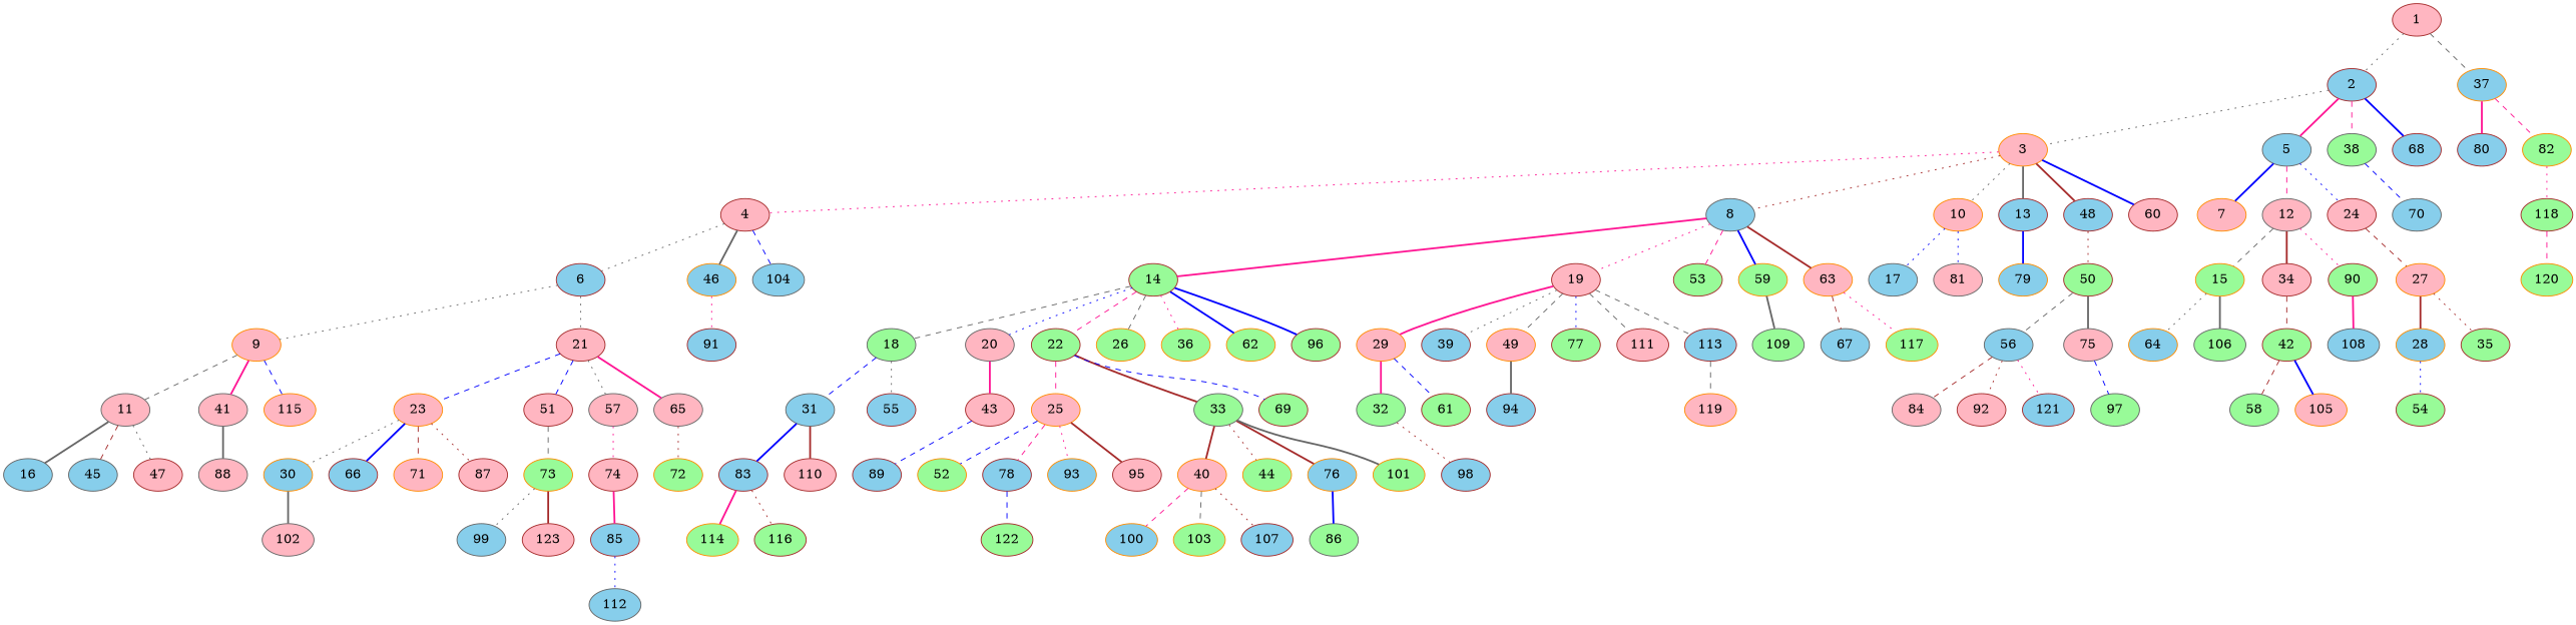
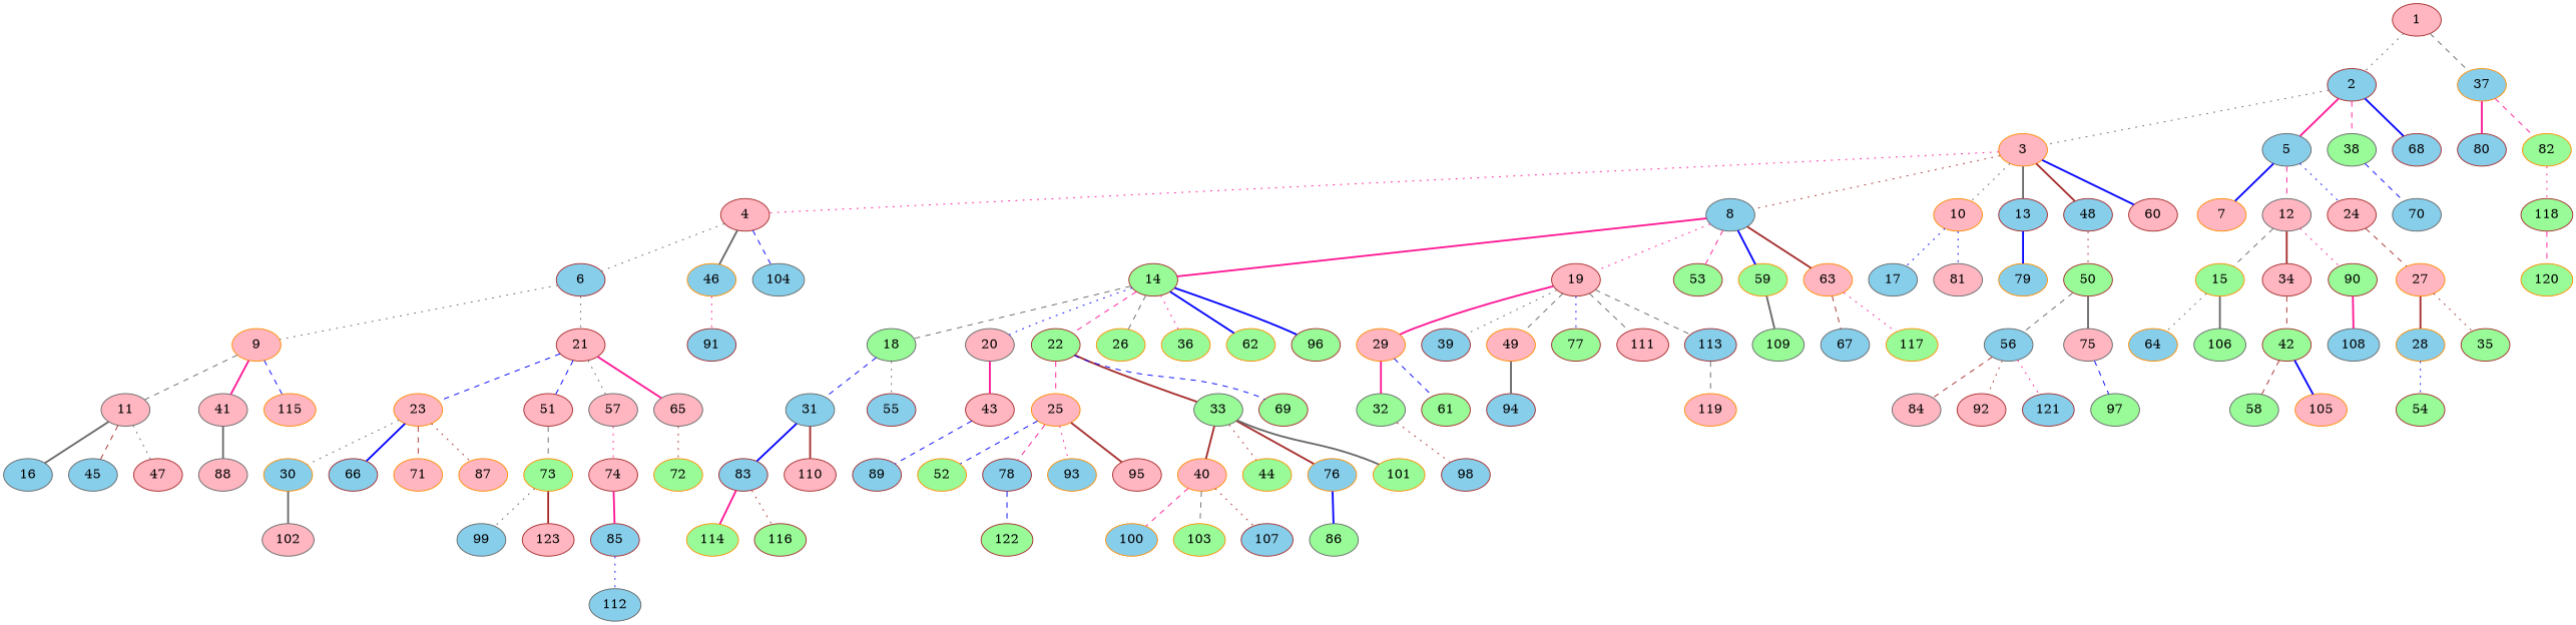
  graph {
    fontname="DejaVu Serif"
    node [color=brown fillcolor=lightpink fontname="DejaVu Serif" style=filled]
    edge [color=gray40 fontname="DejaVu Serif" style=bold]
    2 [fillcolor=skyblue]
    1
    37 [color=darkorange fillcolor=skyblue]
    3 [color=darkorange]
    5 [color=gray40 fillcolor=skyblue]
    38 [color=gray40 fillcolor=palegreen]
    68 [fillcolor=skyblue]
    80 [fillcolor=skyblue]
    82 [color=darkorange fillcolor=palegreen]
    4
    8 [color=gray40 fillcolor=skyblue]
    10 [color=darkorange]
    13 [fillcolor=skyblue]
    48 [fillcolor=skyblue]
    60
    7 [color=darkorange]
    12 [color=gray40]
    24
    70 [color=gray40 fillcolor=skyblue]
    6 [fillcolor=skyblue]
    46 [color=darkorange fillcolor=skyblue]
    104 [color=gray40 fillcolor=skyblue]
    14 [fillcolor=palegreen]
    19
    53 [fillcolor=palegreen]
    59 [color=darkorange fillcolor=palegreen]
    63 [color=darkorange]
    17 [color=gray40 fillcolor=skyblue]
    81 [color=gray40]
    79 [color=darkorange fillcolor=skyblue]
    50 [fillcolor=palegreen]
    9 [color=darkorange]
    21
    91 [fillcolor=skyblue]
    15 [color=darkorange fillcolor=palegreen]
    34
    90 [fillcolor=palegreen]
    27 [color=darkorange]
    11 [color=gray40]
    41 [color=gray40]
    115 [color=darkorange]
    23 [color=darkorange]
    51
    57 [color=gray40]
    65 [color=gray40]
    18 [color=gray40 fillcolor=palegreen]
    20 [color=gray40]
    22 [fillcolor=palegreen]
    26 [color=darkorange fillcolor=palegreen]
    36 [color=darkorange fillcolor=palegreen]
    62 [color=darkorange fillcolor=palegreen]
    96 [fillcolor=palegreen]
    29 [color=darkorange]
    39 [fillcolor=skyblue]
    49 [color=darkorange]
    77 [fillcolor=palegreen]
    111
    113 [fillcolor=skyblue]
    109 [color=gray40 fillcolor=palegreen]
    67 [color=gray40 fillcolor=skyblue]
    117 [color=darkorange fillcolor=palegreen]
    16 [color=gray40 fillcolor=skyblue]
    45 [color=gray40 fillcolor=skyblue]
    47
    88 [color=gray40]
    64 [color=darkorange fillcolor=skyblue]
    106 [color=gray40 fillcolor=palegreen]
    42 [fillcolor=palegreen]
    108 [color=gray40 fillcolor=skyblue]
    31 [color=gray40 fillcolor=skyblue]
    55 [fillcolor=skyblue]
    43
    25 [color=darkorange]
    33 [color=gray40 fillcolor=palegreen]
    69 [fillcolor=palegreen]
    83 [fillcolor=skyblue]
    110
    32 [color=gray40 fillcolor=palegreen]
    61 [fillcolor=palegreen]
    94 [fillcolor=skyblue]
    119 [color=darkorange]
    89 [fillcolor=skyblue]
    30 [color=darkorange fillcolor=skyblue]
    66 [fillcolor=skyblue]
    71 [color=darkorange]
-   87
+   87 [color=darkorange]
    73 [color=darkorange fillcolor=palegreen]
    74
    72 [color=darkorange fillcolor=palegreen]
    52 [color=darkorange fillcolor=palegreen]
    78 [fillcolor=skyblue]
    93 [color=darkorange fillcolor=skyblue]
    95
    40 [color=darkorange]
    44 [color=darkorange fillcolor=palegreen]
    76 [color=darkorange fillcolor=skyblue]
    101 [color=darkorange fillcolor=palegreen]
    102 [color=gray40]
    28 [color=darkorange fillcolor=skyblue]
    35 [fillcolor=palegreen]
    122 [fillcolor=palegreen]
    54 [fillcolor=palegreen]
    98 [fillcolor=skyblue]
    114 [color=darkorange fillcolor=palegreen]
    116 [fillcolor=palegreen]
    100 [color=darkorange fillcolor=skyblue]
    103 [color=darkorange fillcolor=palegreen]
    107 [fillcolor=skyblue]
    86 [color=gray40 fillcolor=palegreen]
    58 [color=gray40 fillcolor=palegreen]
    105 [color=darkorange]
    118 [fillcolor=palegreen]
    56 [color=gray40 fillcolor=skyblue]
    75 [color=gray40]
    84 [color=gray40]
    92
    121 [fillcolor=skyblue]
    97 [color=gray40 fillcolor=palegreen]
    99 [color=gray40 fillcolor=skyblue]
    123
    85 [fillcolor=skyblue]
    112 [color=gray40 fillcolor=skyblue]
    120 [color=darkorange fillcolor=palegreen]
    2 -- 3 [style=dotted]
    2 -- 5 [color=deeppink]
    2 -- 38 [color=deeppink style=dashed]
    2 -- 68 [color=blue]
    1 -- 2 [style=dotted]
    1 -- 37 [style=dashed]
    37 -- 80 [color=deeppink]
    37 -- 82 [color=deeppink style=dashed]
    3 -- 4 [color=deeppink style=dotted]
    3 -- 8 [color=brown style=dotted]
    3 -- 10 [style=dotted]
    3 -- 13
    3 -- 48 [color=brown]
    3 -- 60 [color=blue]
    5 -- 7 [color=blue]
    5 -- 12 [color=deeppink style=dashed]
    5 -- 24 [color=blue style=dotted]
    38 -- 70 [color=blue style=dashed]
    82 -- 118 [color=deeppink style=dotted]
    4 -- 6 [style=dotted]
    4 -- 46
    4 -- 104 [color=blue style=dashed]
    8 -- 14 [color=deeppink]
    8 -- 19 [color=deeppink style=dotted]
    8 -- 53 [color=deeppink style=dashed]
    8 -- 59 [color=blue]
    8 -- 63 [color=brown]
    10 -- 17 [color=blue style=dotted]
    10 -- 81 [color=blue style=dotted]
    13 -- 79 [color=blue]
    48 -- 50 [color=brown style=dotted]
    12 -- 15 [style=dashed]
    12 -- 34 [color=brown]
    12 -- 90 [color=deeppink style=dotted]
    24 -- 27 [color=brown style=dashed]
    6 -- 9 [style=dotted]
    6 -- 21 [style=dotted]
    46 -- 91 [color=deeppink style=dotted]
    14 -- 18 [style=dashed]
    14 -- 20 [color=blue style=dotted]
    14 -- 22 [color=deeppink style=dashed]
    14 -- 26 [style=dashed]
    14 -- 36 [color=deeppink style=dotted]
    14 -- 62 [color=blue]
    14 -- 96 [color=blue]
    19 -- 29 [color=deeppink]
    19 -- 39 [style=dotted]
    19 -- 49 [style=dashed]
    19 -- 77 [color=blue style=dotted]
    19 -- 111 [style=dashed]
    19 -- 113 [style=dashed]
    59 -- 109
    63 -- 67 [color=brown style=dashed]
    63 -- 117 [color=deeppink style=dotted]
    50 -- 56 [style=dashed]
    50 -- 75
    9 -- 11 [style=dashed]
    9 -- 41 [color=deeppink]
    9 -- 115 [color=blue style=dashed]
    21 -- 23 [color=blue style=dashed]
    21 -- 51 [color=blue style=dashed]
    21 -- 57 [style=dotted]
    21 -- 65 [color=deeppink]
    15 -- 64 [style=dotted]
    15 -- 106
    34 -- 42 [color=brown style=dashed]
    90 -- 108 [color=deeppink]
    27 -- 28 [color=brown]
    27 -- 35 [color=brown style=dotted]
    11 -- 16
    11 -- 45 [color=brown style=dashed]
    11 -- 47 [style=dotted]
    41 -- 88
    23 -- 30 [style=dotted]
    23 -- 66 [color=blue]
    23 -- 71 [color=brown style=dashed]
    23 -- 87 [color=brown style=dotted]
    51 -- 73 [style=dashed]
    57 -- 74 [color=deeppink style=dotted]
    65 -- 72 [color=brown style=dotted]
    18 -- 31 [color=blue style=dashed]
    18 -- 55 [style=dotted]
    20 -- 43 [color=deeppink]
    22 -- 25 [color=deeppink style=dashed]
    22 -- 33 [color=brown]
    22 -- 69 [color=blue style=dashed]
    29 -- 32 [color=deeppink]
    29 -- 61 [color=blue style=dashed]
    49 -- 94
    113 -- 119 [style=dashed]
    42 -- 58 [color=brown style=dashed]
    42 -- 105 [color=blue]
    31 -- 83 [color=blue]
    31 -- 110 [color=brown]
    43 -- 89 [color=blue style=dashed]
    25 -- 52 [color=blue style=dashed]
    25 -- 78 [color=deeppink style=dashed]
    25 -- 93 [color=deeppink style=dotted]
    25 -- 95 [color=brown]
    33 -- 40 [color=brown]
    33 -- 44 [color=brown style=dotted]
    33 -- 76 [color=brown]
    33 -- 101
    83 -- 114 [color=deeppink]
    83 -- 116 [color=brown style=dotted]
    32 -- 98 [color=brown style=dotted]
    30 -- 102
    73 -- 99 [style=dotted]
    73 -- 123 [color=brown]
    74 -- 85 [color=deeppink]
    78 -- 122 [color=blue style=dashed]
    40 -- 100 [color=deeppink style=dashed]
    40 -- 103 [style=dashed]
    40 -- 107 [color=brown style=dotted]
    76 -- 86 [color=blue]
    28 -- 54 [color=blue style=dotted]
    118 -- 120 [color=deeppink style=dashed]
    56 -- 84 [color=brown style=dashed]
    56 -- 92 [color=brown style=dotted]
    56 -- 121 [color=deeppink style=dotted]
    75 -- 97 [color=blue style=dashed]
    85 -- 112 [color=blue style=dotted]
  }
